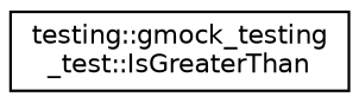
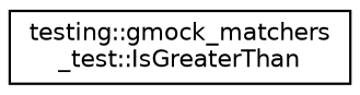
  digraph {
    rankdir=LR
-   n1 [color=black fillcolor=white fontname=Helvetica fontsize=10 height=0.2 label="testing::gmock_testing\l_test::IsGreaterThan" shape=record style=filled width=0.4]
+   n1 [color=black fillcolor=white fontname=Helvetica fontsize=10 height=0.2 label="testing::gmock_matchers\l_test::IsGreaterThan" shape=record style=filled width=0.4]
  }
